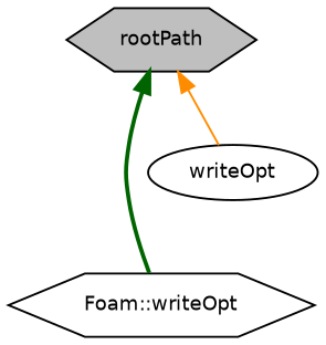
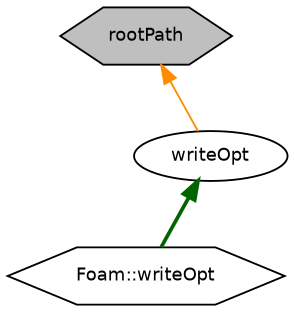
  digraph {
    rankdir=TB
    node [color=black fontname=Helvetica fontsize=10 shape=hexagon]
    edge [dir=back fontname=Helvetica fontsize=10 labelfontname=Helvetica labelfontsize=10]
    n1 [fillcolor=grey75 fontcolor=black height=0.2 label=rootPath style=filled width=0.4]
    n2 [height=0.2 label="Foam::writeOpt" width=0.4]
    n3 [height=0.2 label=writeOpt shape=ellipse width=0.4]
-   n1 -> n2 [color=darkgreen style=bold]
+   n3 -> n2 [color=darkgreen style=bold]
    n1 -> n3 [color=darkorange style=solid]
  }
